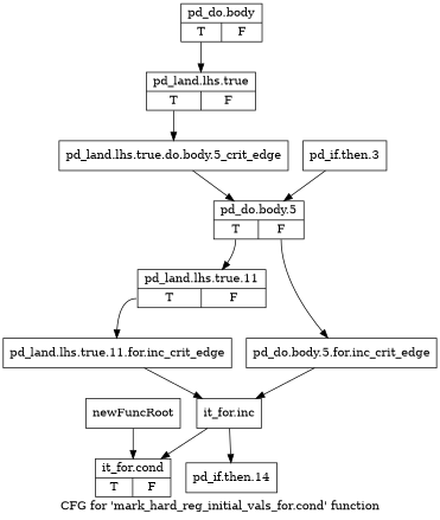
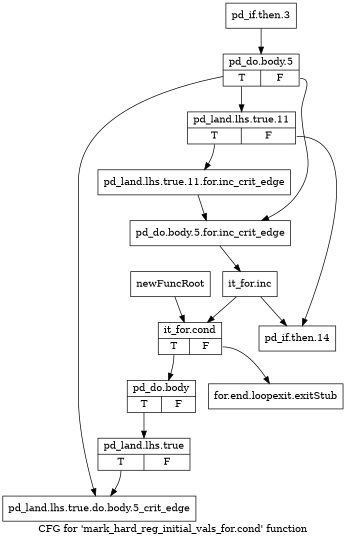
  digraph {
    label="CFG for 'mark_hard_reg_initial_vals_for.cond' function"
    node [shape=record]
    n1 [label="{newFuncRoot}"]
    n2 [label="{it_for.cond|{<s0>T|<s1>F}}"]
+   n3 [label="{for.end.loopexit.exitStub}"]
    n4 [label="{pd_do.body|{<s0>T|<s1>F}}"]
    n5 [label="{pd_land.lhs.true|{<s0>T|<s1>F}}"]
    n6 [label="{pd_land.lhs.true.do.body.5_crit_edge}"]
    n7 [label="{pd_do.body.5|{<s0>T|<s1>F}}"]
    n8 [label="{pd_if.then.3}"]
    n9 [label="{pd_land.lhs.true.11|{<s0>T|<s1>F}}"]
    n10 [label="{pd_do.body.5.for.inc_crit_edge}"]
    n11 [label="{pd_land.lhs.true.11.for.inc_crit_edge}"]
    n12 [label="{pd_if.then.14}"]
    n13 [label="{it_for.inc}"]
    n1 -> n2
+   n2 -> n3 [tailport=s1]
+   n2 -> n4 [tailport=s0]
    n4 -> n5 [tailport=s0]
    n5 -> n6 [tailport=s0]
-   n6 -> n7
+   n7 -> n6
    n7 -> n9 [tailport=s0]
    n7 -> n10 [tailport=s1]
    n8 -> n7
    n9 -> n11 [tailport=s0]
+   n9 -> n12 [tailport=s1]
    n10 -> n13
-   n11 -> n13
+   n11 -> n10
    n13 -> n2
    n13 -> n12
  }
